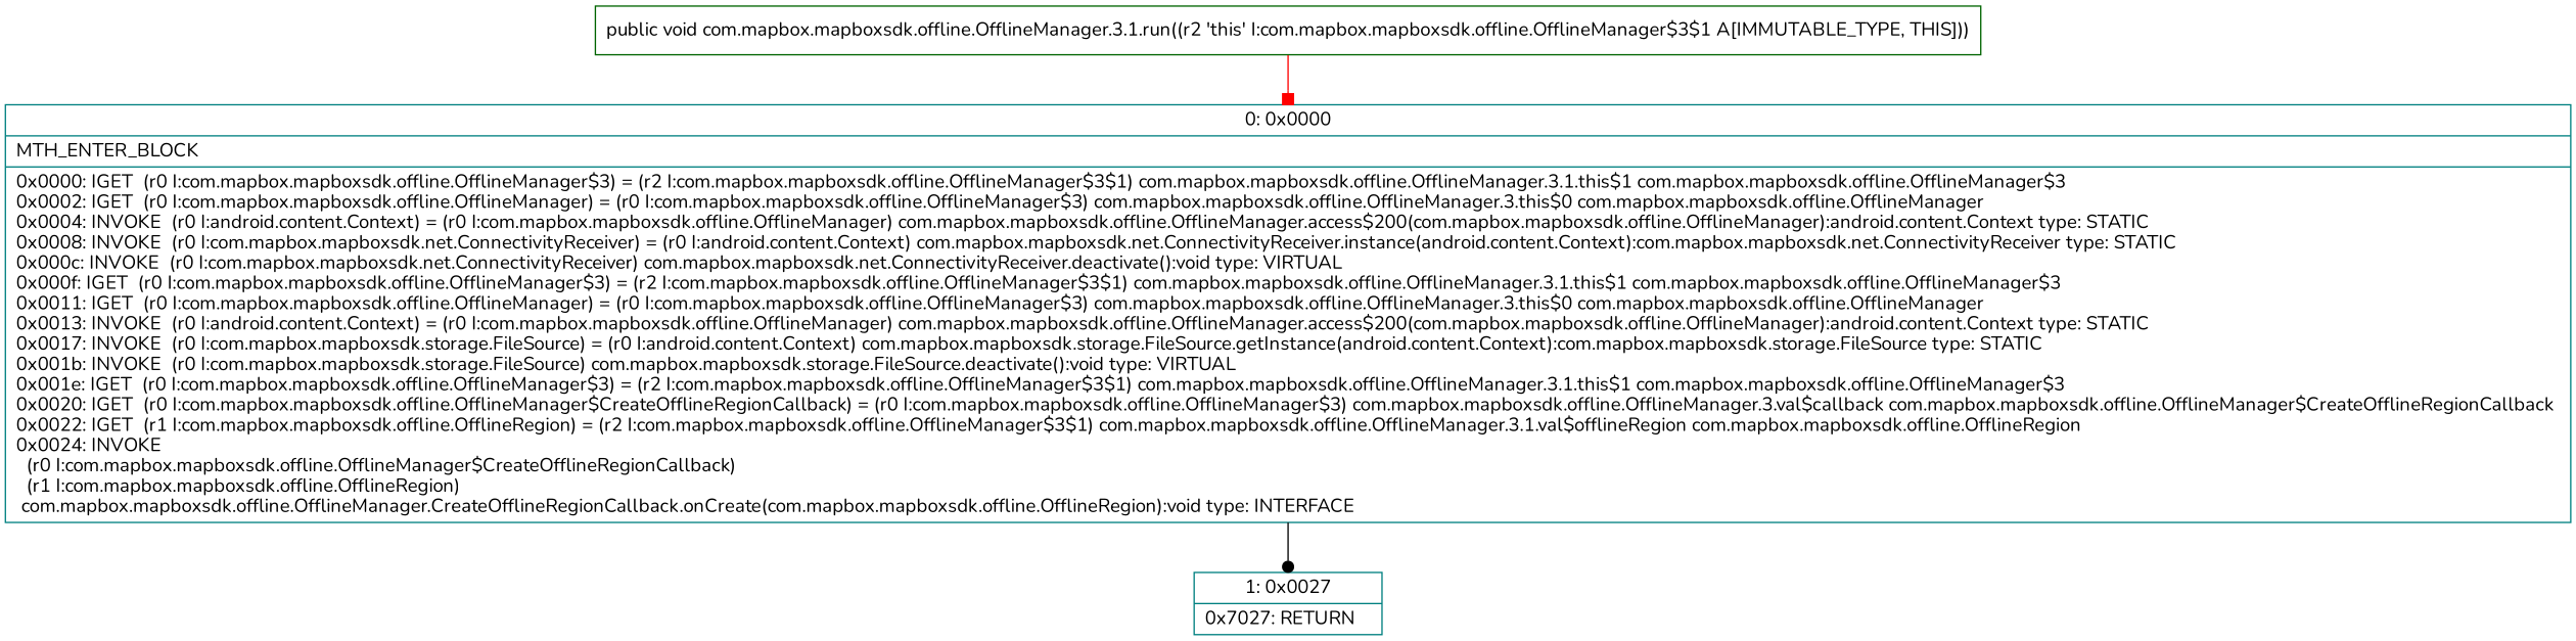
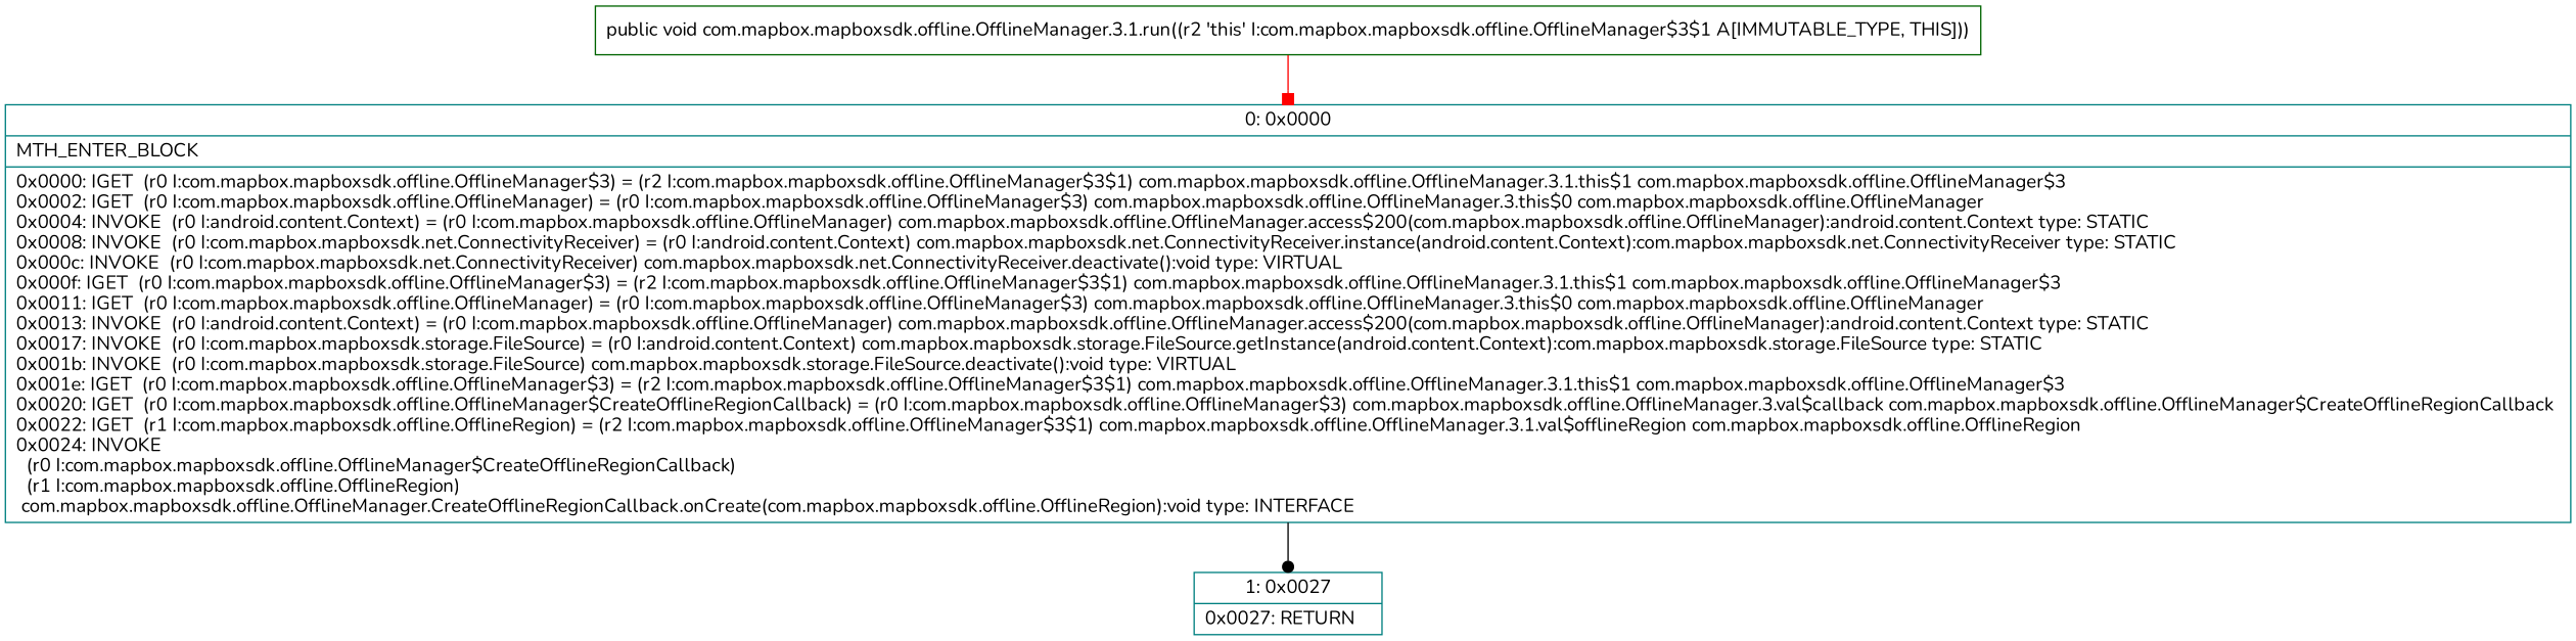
  digraph {
    fontname=Nunito
    node [shape=record color=teal fontname=Nunito]
    edge [fontname=Nunito]
    n1 [label="{0\:\ 0x0000|MTH_ENTER_BLOCK\l|0x0000: IGET  (r0 I:com.mapbox.mapboxsdk.offline.OfflineManager$3) = (r2 I:com.mapbox.mapboxsdk.offline.OfflineManager$3$1) com.mapbox.mapboxsdk.offline.OfflineManager.3.1.this$1 com.mapbox.mapboxsdk.offline.OfflineManager$3 \l0x0002: IGET  (r0 I:com.mapbox.mapboxsdk.offline.OfflineManager) = (r0 I:com.mapbox.mapboxsdk.offline.OfflineManager$3) com.mapbox.mapboxsdk.offline.OfflineManager.3.this$0 com.mapbox.mapboxsdk.offline.OfflineManager \l0x0004: INVOKE  (r0 I:android.content.Context) = (r0 I:com.mapbox.mapboxsdk.offline.OfflineManager) com.mapbox.mapboxsdk.offline.OfflineManager.access$200(com.mapbox.mapboxsdk.offline.OfflineManager):android.content.Context type: STATIC \l0x0008: INVOKE  (r0 I:com.mapbox.mapboxsdk.net.ConnectivityReceiver) = (r0 I:android.content.Context) com.mapbox.mapboxsdk.net.ConnectivityReceiver.instance(android.content.Context):com.mapbox.mapboxsdk.net.ConnectivityReceiver type: STATIC \l0x000c: INVOKE  (r0 I:com.mapbox.mapboxsdk.net.ConnectivityReceiver) com.mapbox.mapboxsdk.net.ConnectivityReceiver.deactivate():void type: VIRTUAL \l0x000f: IGET  (r0 I:com.mapbox.mapboxsdk.offline.OfflineManager$3) = (r2 I:com.mapbox.mapboxsdk.offline.OfflineManager$3$1) com.mapbox.mapboxsdk.offline.OfflineManager.3.1.this$1 com.mapbox.mapboxsdk.offline.OfflineManager$3 \l0x0011: IGET  (r0 I:com.mapbox.mapboxsdk.offline.OfflineManager) = (r0 I:com.mapbox.mapboxsdk.offline.OfflineManager$3) com.mapbox.mapboxsdk.offline.OfflineManager.3.this$0 com.mapbox.mapboxsdk.offline.OfflineManager \l0x0013: INVOKE  (r0 I:android.content.Context) = (r0 I:com.mapbox.mapboxsdk.offline.OfflineManager) com.mapbox.mapboxsdk.offline.OfflineManager.access$200(com.mapbox.mapboxsdk.offline.OfflineManager):android.content.Context type: STATIC \l0x0017: INVOKE  (r0 I:com.mapbox.mapboxsdk.storage.FileSource) = (r0 I:android.content.Context) com.mapbox.mapboxsdk.storage.FileSource.getInstance(android.content.Context):com.mapbox.mapboxsdk.storage.FileSource type: STATIC \l0x001b: INVOKE  (r0 I:com.mapbox.mapboxsdk.storage.FileSource) com.mapbox.mapboxsdk.storage.FileSource.deactivate():void type: VIRTUAL \l0x001e: IGET  (r0 I:com.mapbox.mapboxsdk.offline.OfflineManager$3) = (r2 I:com.mapbox.mapboxsdk.offline.OfflineManager$3$1) com.mapbox.mapboxsdk.offline.OfflineManager.3.1.this$1 com.mapbox.mapboxsdk.offline.OfflineManager$3 \l0x0020: IGET  (r0 I:com.mapbox.mapboxsdk.offline.OfflineManager$CreateOfflineRegionCallback) = (r0 I:com.mapbox.mapboxsdk.offline.OfflineManager$3) com.mapbox.mapboxsdk.offline.OfflineManager.3.val$callback com.mapbox.mapboxsdk.offline.OfflineManager$CreateOfflineRegionCallback \l0x0022: IGET  (r1 I:com.mapbox.mapboxsdk.offline.OfflineRegion) = (r2 I:com.mapbox.mapboxsdk.offline.OfflineManager$3$1) com.mapbox.mapboxsdk.offline.OfflineManager.3.1.val$offlineRegion com.mapbox.mapboxsdk.offline.OfflineRegion \l0x0024: INVOKE  \l  (r0 I:com.mapbox.mapboxsdk.offline.OfflineManager$CreateOfflineRegionCallback)\l  (r1 I:com.mapbox.mapboxsdk.offline.OfflineRegion)\l com.mapbox.mapboxsdk.offline.OfflineManager.CreateOfflineRegionCallback.onCreate(com.mapbox.mapboxsdk.offline.OfflineRegion):void type: INTERFACE \l}"]
-   n2 [label="{1\:\ 0x0027|0x7027: RETURN   \l}"]
+   n2 [label="{1\:\ 0x0027|0x0027: RETURN   \l}"]
    n3 [label="{public void com.mapbox.mapboxsdk.offline.OfflineManager.3.1.run((r2 'this' I:com.mapbox.mapboxsdk.offline.OfflineManager$3$1 A[IMMUTABLE_TYPE, THIS])) }" color=darkgreen]
    n1 -> n2 [color=black arrowhead=dot]
    n3 -> n1 [color=red arrowhead=box]
  }
